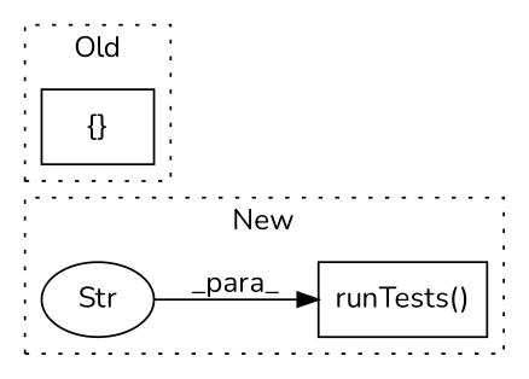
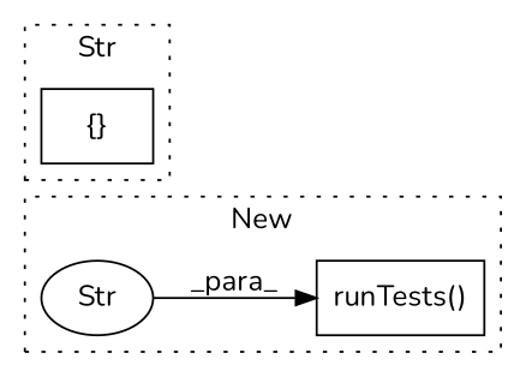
  digraph {
    rankdir=LR
    fontname=Nunito
    node [shape=box fontname=Nunito]
    n1 [a=75 l="14,1" label="runTests()" s="1284,1379"]
    n2 [a=66 l=6 label=Str s=1298 shape=ellipse]
    n3 [a=95 l="1,1" label="{}" s="2162,2224"]
    subgraph cluster_1 {
      label=New
      style=dotted
      n1
      n2
    }
    subgraph cluster_2 {
-     label=Old
+     label=Str
      style=dotted
      n3
    }
    n2 -> n1 [label=_para_ fontname=Nunito]
  }
